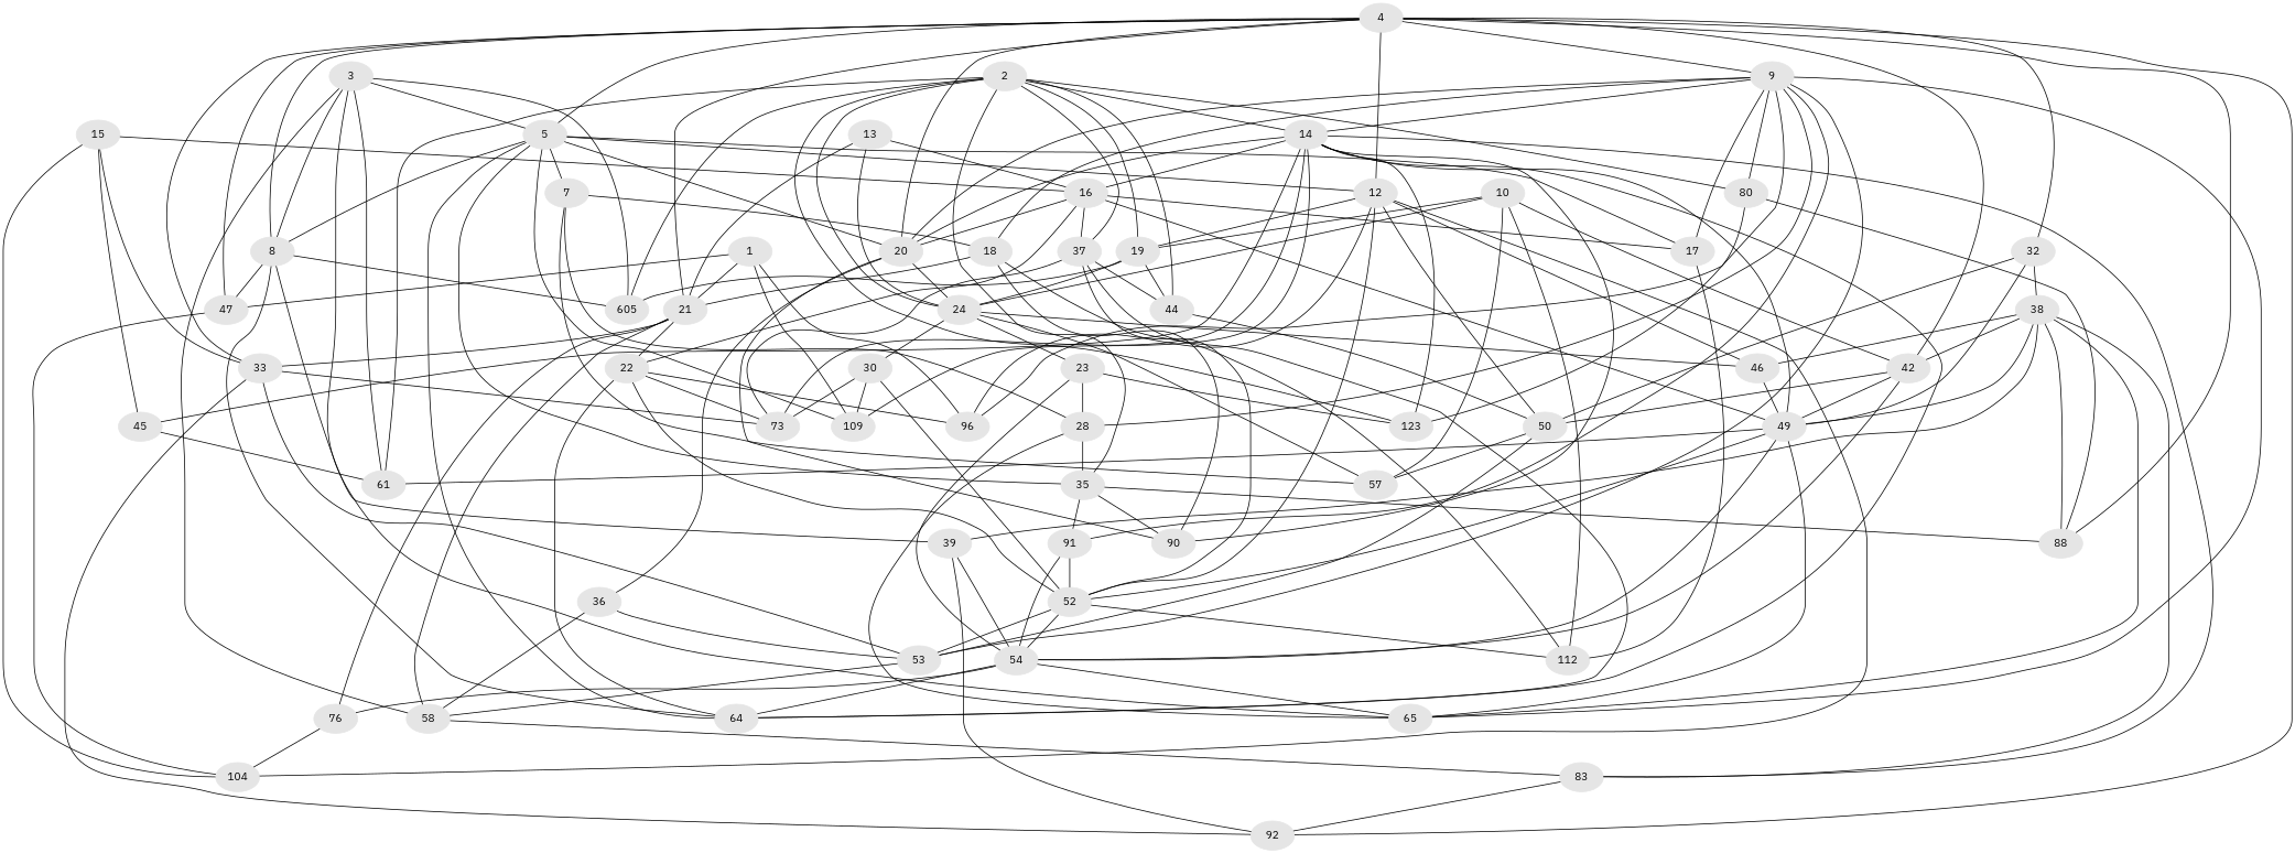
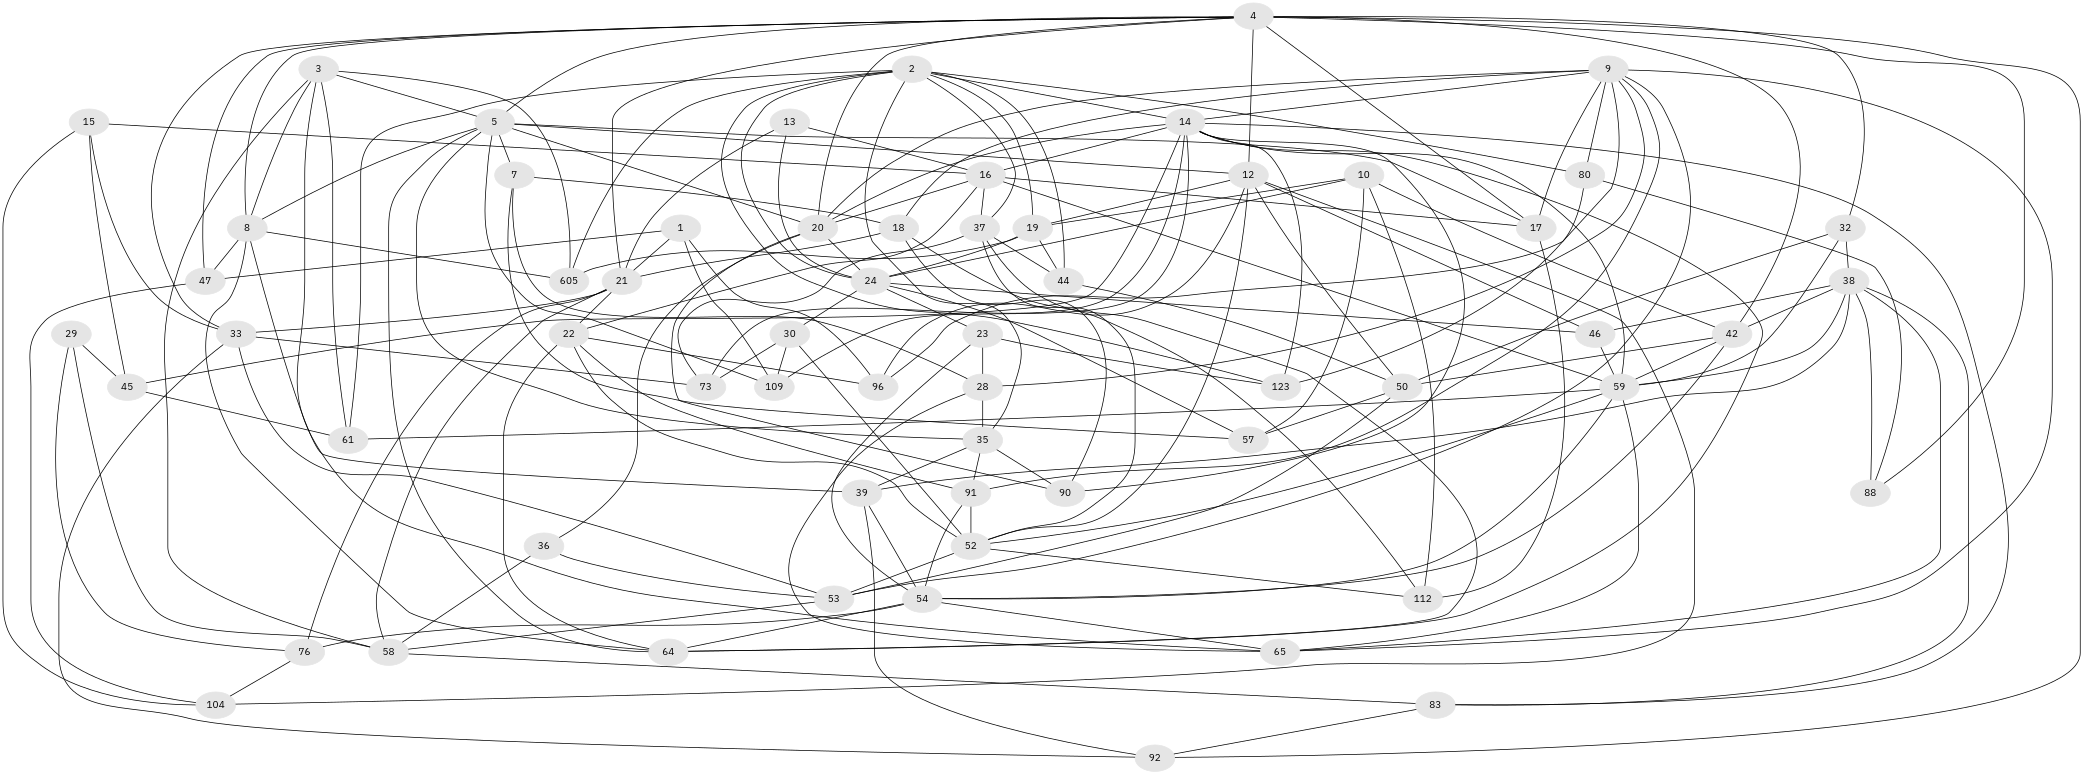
  graph {
    fontname="IBM Plex Sans"
    node [color=gray90 fontname="IBM Plex Sans" style=filled]
    edge [fontname="IBM Plex Sans"]
    21 [super="+100+115"]
    58 [super="+103"]
    33 [super="+55"]
    22 [super="+73+78+108"]
    76
    1
    47
    96
    109
    104
    2 [super="+6"]
    14 [super="+34+48+25"]
    19 [super="+66"]
    24 [super="+62+75"]
    35 [super="+82"]
    37 [super="+110"]
    44
    61
    80
    n20 [label=605]
    123
    20 [super="+106"]
    64 [super="+79"]
    16 [super="+87+94+70"]
    45
-   49 [super="+60+72"]
+   49 [super="+60+72" label=59]
    n27 [label=73]
    83
    90
    57
    46
    n32 [label=23]
    30
    88
    n35 [label=91 super="+63"]
    52 [super="+68+89"]
    50 [super="+97"]
    3 [super="+77"]
    5 [super="+59+56"]
    8 [super="+71+31"]
    65 [super="+86"]
    12 [super="+51"]
    7
    17 [super="+111"]
    39
    4 [super="+40+23"]
    9 [super="+84+102+27+11"]
    32
    42 [super="+119"]
    92
    18 [super="+114"]
    28 [super="+98"]
    53 [super="+122"]
    36
    38 [super="+43"]
    54 [super="+93+99"]
    112
    10
    13
    15
+   29
    21 -- 58
    21 -- 33
    21 -- 22
    21 -- 76
    58 -- 83
    33 -- n27
    33 -- 92
    33 -- 53
    22 -- 96
    22 -- 64
-   22 -- n27 [weight=2]
+   22 -- n35 [weight=2]
    22 -- 52
    76 -- 104
    1 -- 21
    1 -- 47
    1 -- 96
    1 -- 109
    47 -- 104
    2 -- 14
    2 -- 19
    2 -- 24
    2 -- 35
    2 -- 37
    2 -- 44
    2 -- 61
    2 -- 80
    2 -- n20
    2 -- 123
    14 -- 109
    14 -- 123
    14 -- 20
    14 -- 64
    14 -- 16
    14 -- 45
    14 -- 49
    14 -- n27
    14 -- 83
    14 -- 90
    19 -- 24
    19 -- 44
    19 -- n20
    24 -- 57
    24 -- 46
    24 -- n32
    24 -- 30
    35 -- 90
-   35 -- 88
+   35 -- 39
    35 -- n35
    37 -- 44
    37 -- 64
    37 -- n27
    37 -- 52
    44 -- 50
    80 -- 123
    80 -- 88
    20 -- 24
    20 -- 90
    20 -- 36
    16 -- 22 [weight=2]
    16 -- 37
    16 -- 20
    16 -- 49
    16 -- 17 [weight=2]
    45 -- 61
    49 -- 61
    49 -- 52
    49 -- 65
    49 -- 54
    83 -- 92
    46 -- 49
    n32 -- 123
    n32 -- 28
    n32 -- 54
    30 -- 109
    30 -- n27
    30 -- 52
    n35 -- 52
    n35 -- 54
    52 -- 53
-   52 -- 54
    52 -- 112
    50 -- 57
    50 -- 53
    3 -- 58
    3 -- 61
    3 -- n20
    3 -- 5
    3 -- 8
    3 -- 65
    5 -- 109
    5 -- 35
    5 -- 20
    5 -- 64
    5 -- 8
    5 -- 12
    5 -- 7
    5 -- 17
    8 -- 47
    8 -- n20
    8 -- 64 [weight=2]
    8 -- 39
    12 -- 96
    12 -- 104
    12 -- 19
    12 -- 46
    12 -- 52
    12 -- 50
    7 -- 57
    7 -- 18
    7 -- 28
    17 -- 112
    39 -- 92
    39 -- 54
    4 -- 21
    4 -- 33
    4 -- 47
    4 -- 20
    4 -- 88
    4 -- 5
    4 -- 8
    4 -- 12
-   4 -- 9
+   4 -- 17
    4 -- 32
    4 -- 42
    4 -- 92
    9 -- 96
    9 -- 14
    9 -- 80
    9 -- 20
    9 -- n35
    9 -- 65
    9 -- 17
    9 -- 18
    9 -- 28 [weight=2]
    9 -- 53
    32 -- 49
    32 -- 50
    32 -- 38
    42 -- 49
    42 -- 50
    42 -- 54
    18 -- 21
    18 -- 90
    18 -- 112
    28 -- 35
    28 -- 65
    53 -- 58
    36 -- 58
    36 -- 53
    38 -- 49
    38 -- 83
    38 -- 46
    38 -- 88
    38 -- 65
    38 -- 39
    38 -- 42
    54 -- 76
    54 -- 64 [weight=2]
    54 -- 65
    10 -- 19
    10 -- 24
    10 -- 57
    10 -- 42
    10 -- 112
    13 -- 21
    13 -- 24
    13 -- 16
    15 -- 33
    15 -- 104
    15 -- 16
    15 -- 45
+   29 -- 58
+   29 -- 76
+   29 -- 45
  }
